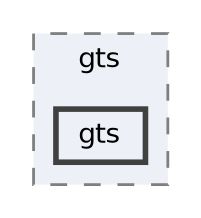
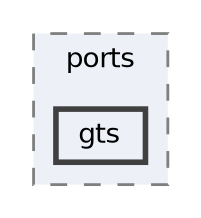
  digraph {
    compound=true
    n1 [color=grey25 fillcolor="#edf0f7" fontname=Helvetica fontsize=10 height=0.2 label=gts shape=box style="filled,bold" width=0.4]
    subgraph cluster_1 {
      bgcolor="#edf0f7"
      fontname=Helvetica
      fontsize=10
-     label=gts
+     label=ports
      pencolor=grey50
      style="filled,dashed"
      n1
    }
  }
